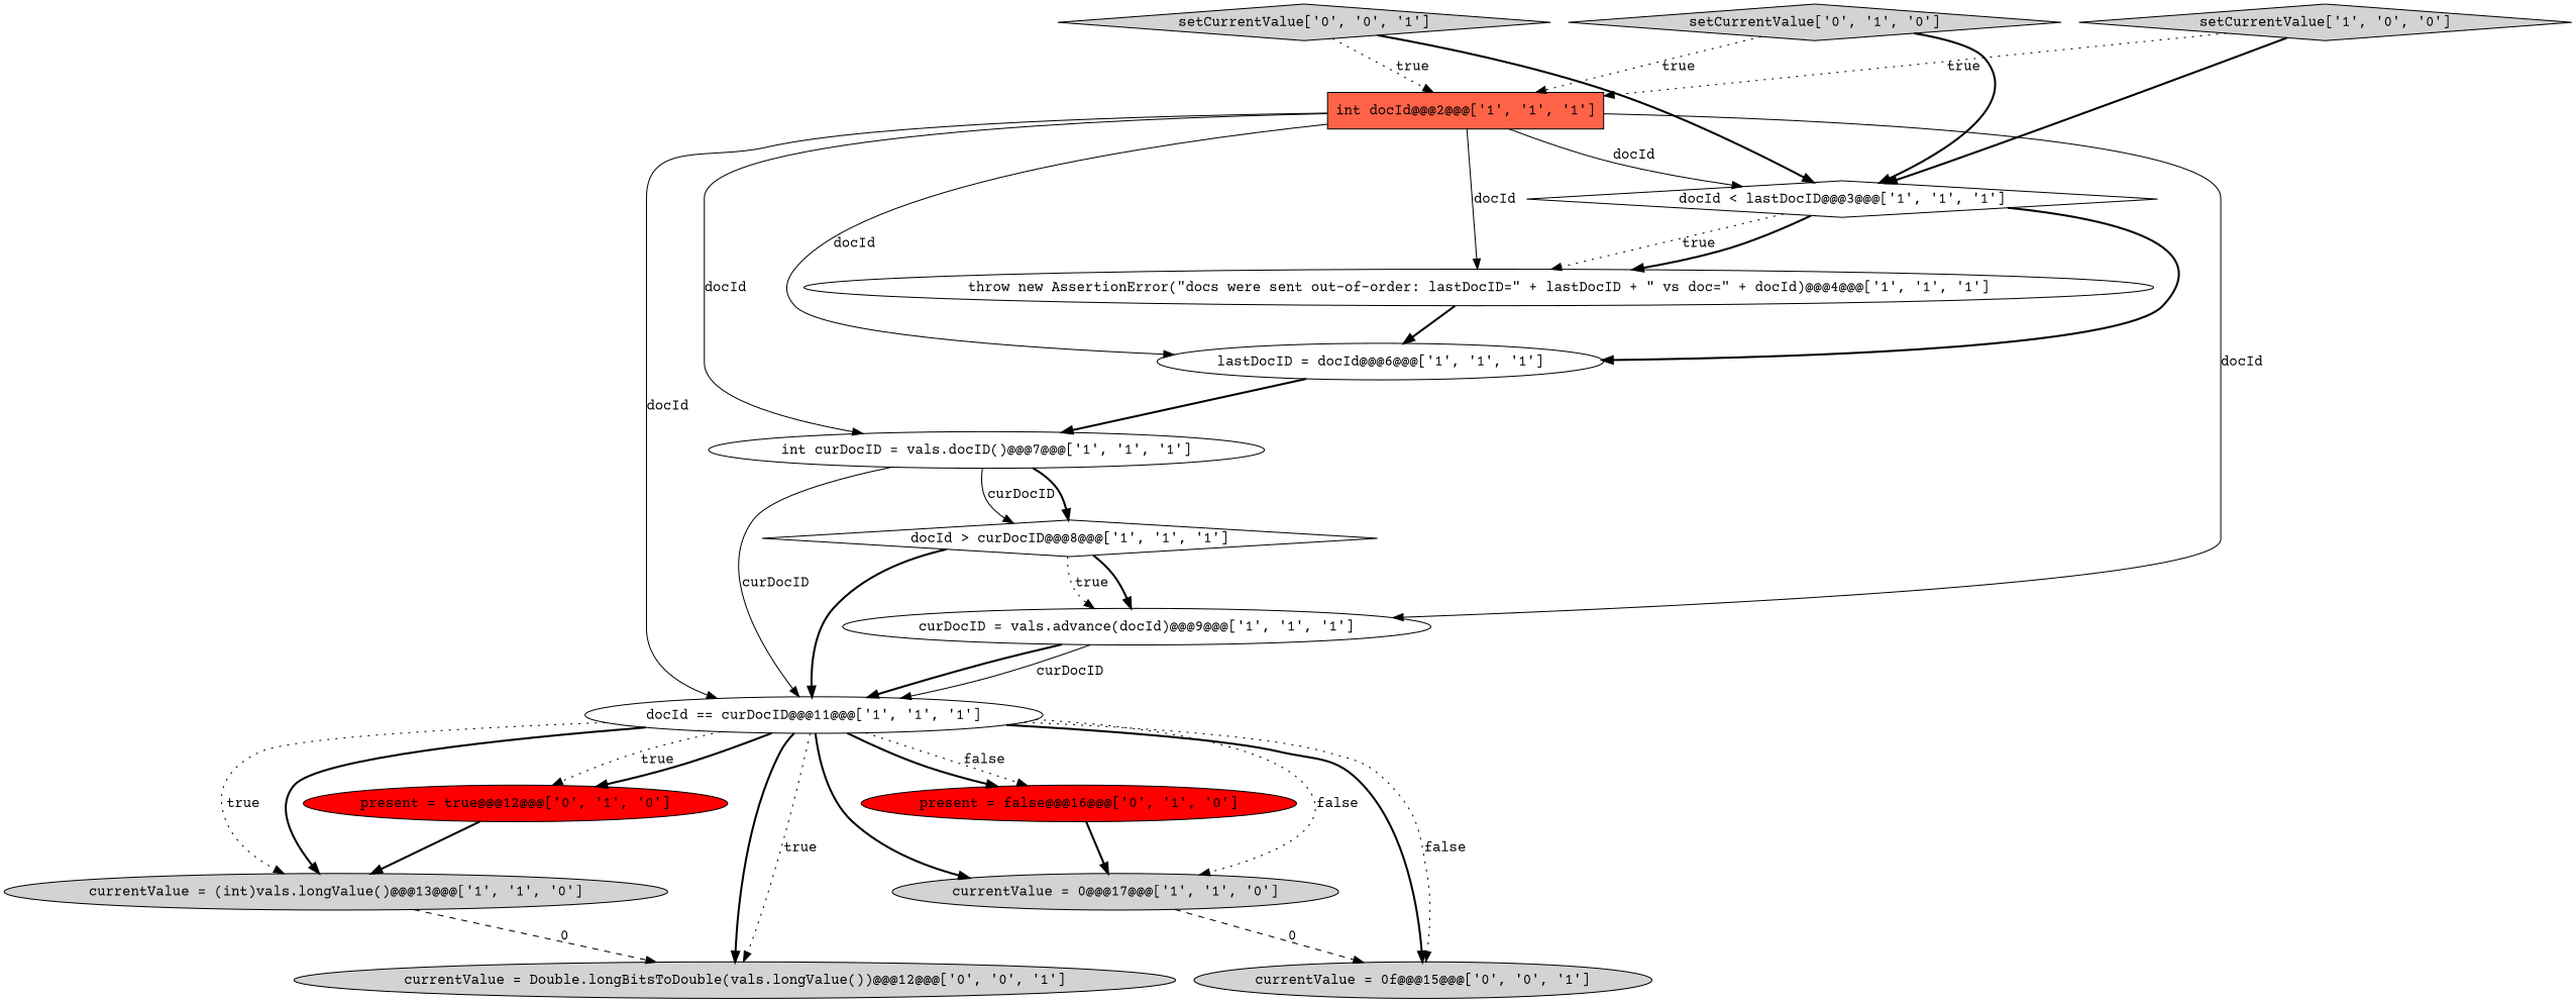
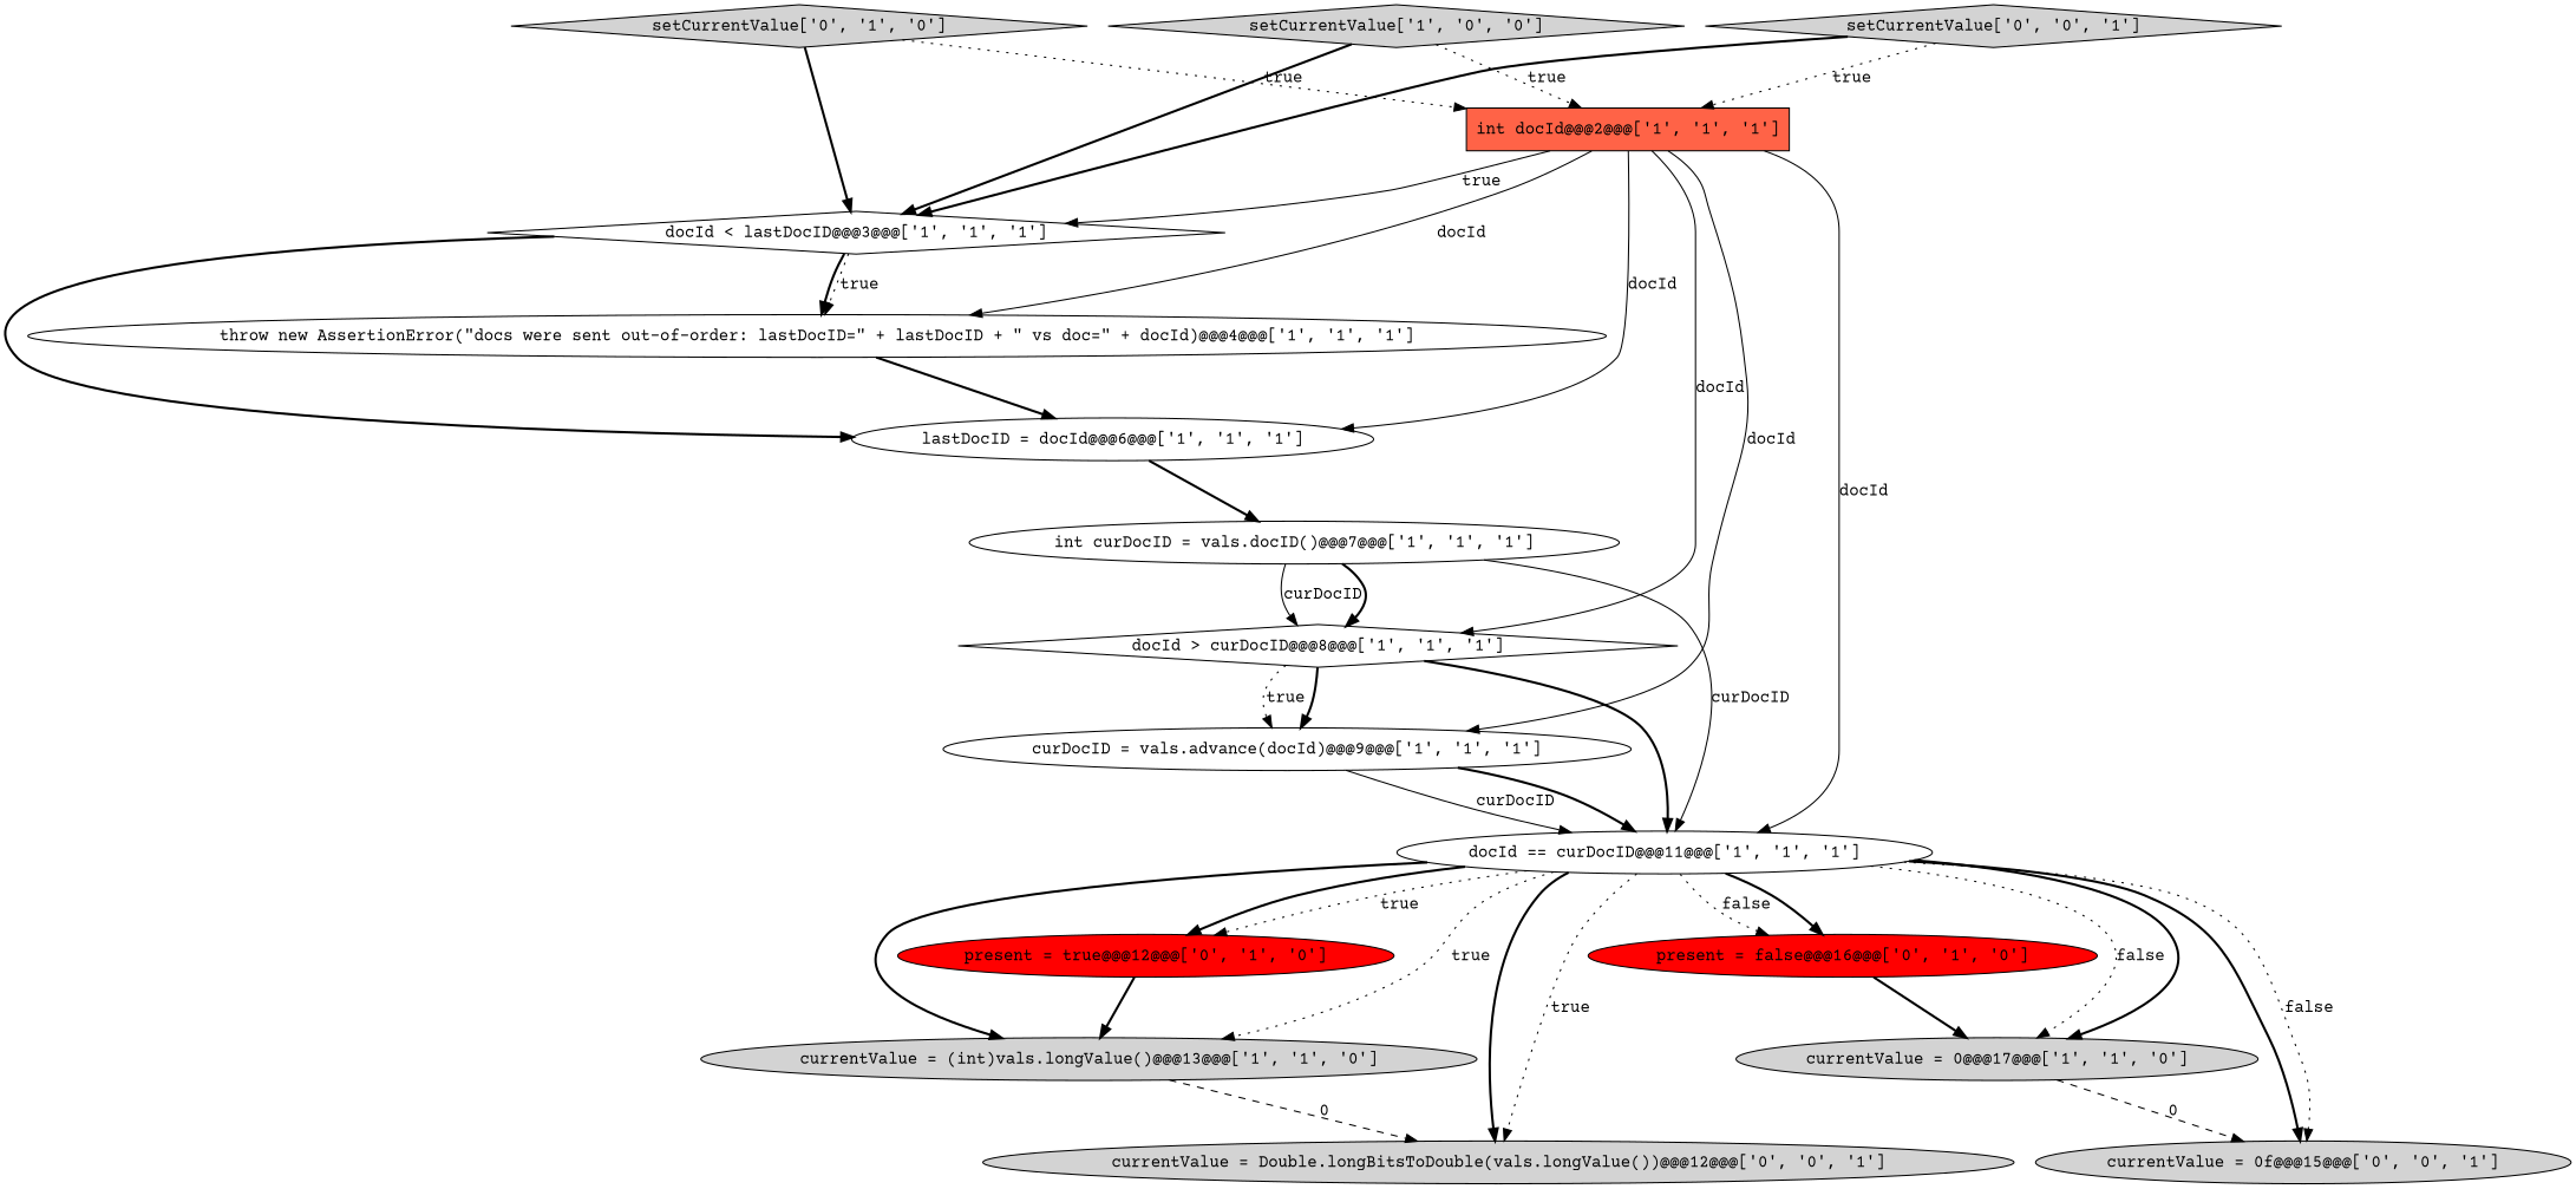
  digraph {
    fontname="Courier Prime"
    node [fillcolor=white fontname="Courier Prime" shape=ellipse style=filled]
    edge [fontname="Courier Prime" style=bold]
    n1 [label="curDocID = vals.advance(docId)@@@9@@@['1', '1', '1']"]
    n2 [label="docId == curDocID@@@11@@@['1', '1', '1']"]
    n3 [fillcolor=red label="present = false@@@16@@@['0', '1', '0']"]
    n4 [fillcolor=lightgray label="currentValue = 0@@@17@@@['1', '1', '0']"]
    n5 [fillcolor=lightgray label="currentValue = Double.longBitsToDouble(vals.longValue())@@@12@@@['0', '0', '1']"]
    n6 [fillcolor=lightgray label="currentValue = (int)vals.longValue()@@@13@@@['1', '1', '0']"]
    n7 [fillcolor=red label="present = true@@@12@@@['0', '1', '0']"]
    n8 [fillcolor=lightgray label="currentValue = 0f@@@15@@@['0', '0', '1']"]
    n9 [label="throw new AssertionError(\"docs were sent out-of-order: lastDocID=\" + lastDocID + \" vs doc=\" + docId)@@@4@@@['1', '1', '1']"]
    n10 [label="lastDocID = docId@@@6@@@['1', '1', '1']"]
    n11 [label="int curDocID = vals.docID()@@@7@@@['1', '1', '1']"]
    n12 [fillcolor=lightgray label="setCurrentValue['1', '0', '0']" shape=diamond]
    n13 [label="docId < lastDocID@@@3@@@['1', '1', '1']" shape=diamond]
    n14 [fillcolor=tomato label="int docId@@@2@@@['1', '1', '1']" shape=box]
    n15 [label="docId > curDocID@@@8@@@['1', '1', '1']" shape=diamond]
    n16 [fillcolor=lightgray label="setCurrentValue['0', '1', '0']" shape=diamond]
    n17 [fillcolor=lightgray label="setCurrentValue['0', '0', '1']" shape=diamond]
    n1 -> n2 [label=curDocID style=solid]
    n1 -> n2
    n2 -> n3 [label=false style=dotted]
    n2 -> n3
    n2 -> n4 [label=false style=dotted]
    n2 -> n4
    n2 -> n5
    n2 -> n5 [label=true style=dotted]
    n2 -> n6 [label=true style=dotted]
    n2 -> n6
    n2 -> n7 [label=true style=dotted]
    n2 -> n7
    n2 -> n8
    n2 -> n8 [label=false style=dotted]
    n3 -> n4
    n4 -> n8 [label=0 style=dashed]
    n6 -> n5 [label=0 style=dashed]
    n7 -> n6
    n9 -> n10
    n10 -> n11
    n11 -> n2 [label=curDocID style=solid]
    n11 -> n15 [label=curDocID style=solid]
    n11 -> n15
    n12 -> n13
    n12 -> n14 [label=true style=dotted]
    n13 -> n9 [label=true style=dotted]
    n13 -> n9
    n13 -> n10
    n14 -> n1 [label=docId style=solid]
    n14 -> n2 [label=docId style=solid]
    n14 -> n9 [label=docId style=solid]
    n14 -> n10 [label=docId style=solid]
-   n14 -> n13 [label=docId style=solid]
-   n14 -> n11 [label=docId style=solid]
+   n14 -> n13 [label=true style=solid]
+   n14 -> n15 [label=docId style=solid]
    n15 -> n1
    n15 -> n1 [label=true style=dotted]
    n15 -> n2
    n16 -> n13
    n16 -> n14 [label=true style=dotted]
    n17 -> n13
    n17 -> n14 [label=true style=dotted]
  }
